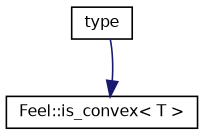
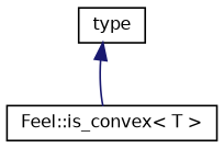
  digraph {
    rankdir=TB
    fontname="DejaVu Sans"
    node [color=black fillcolor=white fontname="DejaVu Sans" fontsize=10 shape=record style=filled]
    n1 [height=0.2 label=type width=0.4]
    n2 [height=0.2 label="Feel::is_convex\< T \>" width=0.4]
-   n2 -> n1 [color=midnightblue dir=back fontname="DejaVu Sans" fontsize=10 labelfontname=Helvetica labelfontsize=10 style=solid]
+   n1 -> n2 [color=midnightblue dir=back fontname="DejaVu Sans" fontsize=10 labelfontname=Helvetica labelfontsize=10 style=solid]
  }
